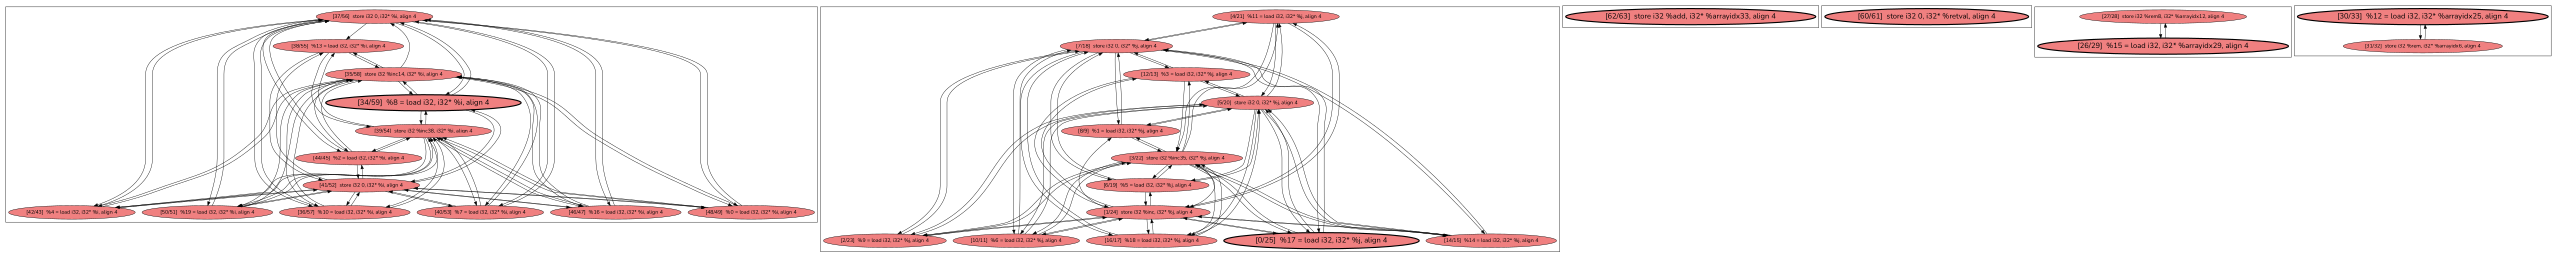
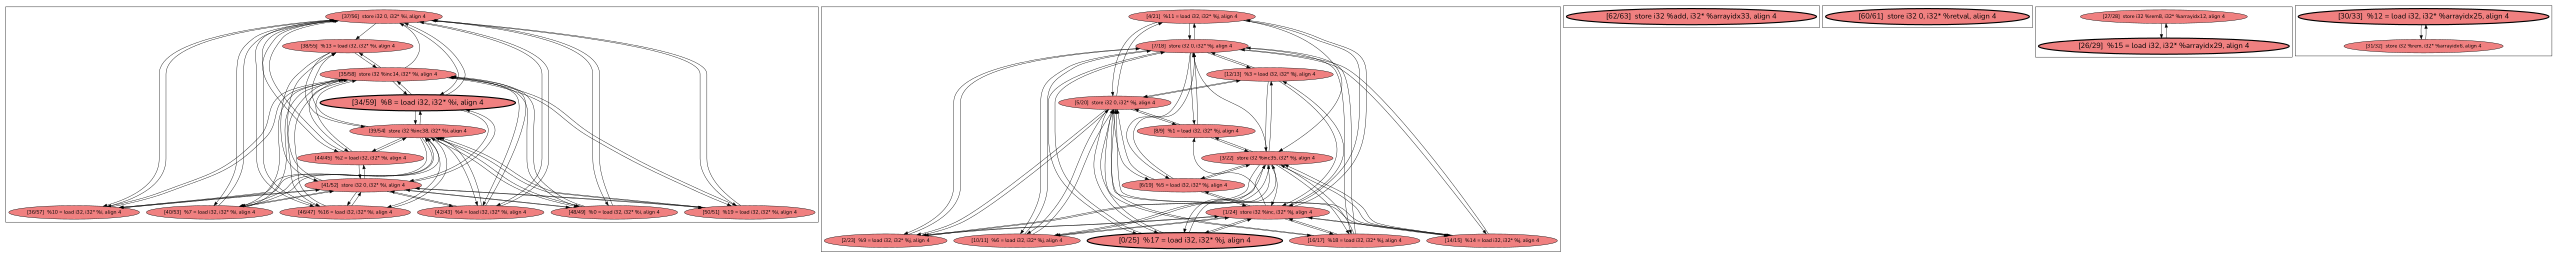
  digraph {
    fontname=Nunito
    node [fillcolor=lightcoral fontname=Nunito shape=ellipse style=filled]
    edge [fontname=Nunito]
    n1 [label="[37/56]  store i32 0, i32* %i, align 4"]
    n2 [label="[38/55]  %13 = load i32, i32* %i, align 4"]
    n3 [label="[50/51]  %19 = load i32, i32* %i, align 4"]
    n4 [label="[35/58]  store i32 %inc14, i32* %i, align 4"]
    n5 [label="[41/52]  store i32 0, i32* %i, align 4"]
    n6 [label="[36/57]  %10 = load i32, i32* %i, align 4"]
    n7 [label="[46/47]  %16 = load i32, i32* %i, align 4"]
    n8 [label="[42/43]  %4 = load i32, i32* %i, align 4"]
    n9 [label="[39/54]  store i32 %inc38, i32* %i, align 4"]
    n10 [label="[40/53]  %7 = load i32, i32* %i, align 4"]
    n11 [label="[48/49]  %0 = load i32, i32* %i, align 4"]
    n12 [label="[44/45]  %2 = load i32, i32* %i, align 4"]
    n13 [fontsize=20 label="[34/59]  %8 = load i32, i32* %i, align 4" penwidth=3.0]
    n14 [label="[4/21]  %11 = load i32, i32* %j, align 4"]
    n15 [label="[7/18]  store i32 0, i32* %j, align 4"]
    n16 [label="[16/17]  %18 = load i32, i32* %j, align 4"]
    n17 [label="[1/24]  store i32 %inc, i32* %j, align 4"]
    n18 [fontsize=20 label="[0/25]  %17 = load i32, i32* %j, align 4" penwidth=3.0]
    n19 [label="[14/15]  %14 = load i32, i32* %j, align 4"]
    n20 [label="[2/23]  %9 = load i32, i32* %j, align 4"]
    n21 [label="[3/22]  store i32 %inc35, i32* %j, align 4"]
    n22 [label="[10/11]  %6 = load i32, i32* %j, align 4"]
    n23 [label="[6/19]  %5 = load i32, i32* %j, align 4"]
    n24 [label="[8/9]  %1 = load i32, i32* %j, align 4"]
    n25 [label="[5/20]  store i32 0, i32* %j, align 4"]
    n26 [label="[12/13]  %3 = load i32, i32* %j, align 4"]
    n27 [fontsize=20 label="[62/63]  store i32 %add, i32* %arrayidx33, align 4" penwidth=3.0]
    n28 [fontsize=20 label="[60/61]  store i32 0, i32* %retval, align 4" penwidth=3.0]
    n29 [label="[27/28]  store i32 %rem8, i32* %arrayidx12, align 4"]
    n30 [fontsize=20 label="[26/29]  %15 = load i32, i32* %arrayidx29, align 4" penwidth=3.0]
    n31 [fontsize=20 label="[30/33]  %12 = load i32, i32* %arrayidx25, align 4" penwidth=3.0]
    n32 [label="[31/32]  store i32 %rem, i32* %arrayidx6, align 4"]
    subgraph cluster_1 {
      n1
      n2
      n3
      n4
      n5
      n6
      n7
      n8
      n9
      n10
      n11
      n12
      n13
    }
    subgraph cluster_2 {
      n14
      n15
      n16
      n17
      n18
      n19
      n20
      n21
      n22
      n23
      n24
      n25
      n26
    }
    subgraph cluster_3 {
      n27
    }
    subgraph cluster_4 {
      n28
    }
    subgraph cluster_5 {
      n29
      n30
    }
    subgraph cluster_6 {
      n31
      n32
    }
    n1 -> n2
    n1 -> n3
    n1 -> n6
    n1 -> n7
    n1 -> n8
    n1 -> n10
    n1 -> n11
    n1 -> n12
    n1 -> n13
    n2 -> n4
    n2 -> n5
    n2 -> n9
    n3 -> n1
    n3 -> n4
    n3 -> n5
    n3 -> n9
    n4 -> n1
    n4 -> n2
    n4 -> n3
    n4 -> n6
    n4 -> n7
    n4 -> n8
    n4 -> n10
    n4 -> n11
    n4 -> n12
    n4 -> n13
    n5 -> n2
    n5 -> n3
    n5 -> n6
    n5 -> n7
    n5 -> n8
    n5 -> n10
    n5 -> n11
    n5 -> n12
    n5 -> n13
    n6 -> n1
    n6 -> n4
    n6 -> n5
    n6 -> n9
    n7 -> n1
    n7 -> n4
    n7 -> n5
    n7 -> n9
    n8 -> n1
    n8 -> n4
    n8 -> n5
    n8 -> n9
    n9 -> n2
    n9 -> n3
    n9 -> n6
    n9 -> n7
    n9 -> n8
    n9 -> n10
    n9 -> n11
    n9 -> n12
    n9 -> n13
    n10 -> n1
    n10 -> n4
    n10 -> n5
    n10 -> n9
    n11 -> n1
    n11 -> n4
    n11 -> n5
    n11 -> n9
    n12 -> n1
    n12 -> n4
    n12 -> n5
    n12 -> n9
    n13 -> n1
    n13 -> n4
    n13 -> n5
    n13 -> n9
    n14 -> n15
    n14 -> n17
    n14 -> n21
    n14 -> n25
    n15 -> n14
    n15 -> n16
    n15 -> n18
    n15 -> n19
    n15 -> n20
    n15 -> n22
    n15 -> n23
    n15 -> n24
    n15 -> n26
    n16 -> n15
    n16 -> n17
    n16 -> n21
    n16 -> n25
    n17 -> n14
    n17 -> n16
    n17 -> n18
    n17 -> n19
    n17 -> n20
    n17 -> n22
    n17 -> n23
    n17 -> n24
    n17 -> n26
    n18 -> n15
    n18 -> n17
    n18 -> n21
    n18 -> n25
    n19 -> n15
    n19 -> n17
    n19 -> n21
    n19 -> n25
    n20 -> n15
    n20 -> n17
    n20 -> n21
    n20 -> n25
-   n21 -> n14
+   n21 -> n15
    n21 -> n16
    n21 -> n17
    n21 -> n18
    n21 -> n19
    n21 -> n20
    n21 -> n22
    n21 -> n23
    n21 -> n24
    n21 -> n26
    n22 -> n15
    n22 -> n17
    n22 -> n21
    n22 -> n25
    n23 -> n15
    n23 -> n17
    n23 -> n21
    n23 -> n25
    n24 -> n15
    n24 -> n21
    n24 -> n25
    n25 -> n14
    n25 -> n16
    n25 -> n18
    n25 -> n19
    n25 -> n20
    n25 -> n22
    n25 -> n23
    n25 -> n24
    n25 -> n26
    n26 -> n15
    n26 -> n17
    n26 -> n21
    n26 -> n25
    n29 -> n30
    n30 -> n29
    n31 -> n32
    n32 -> n31
  }
